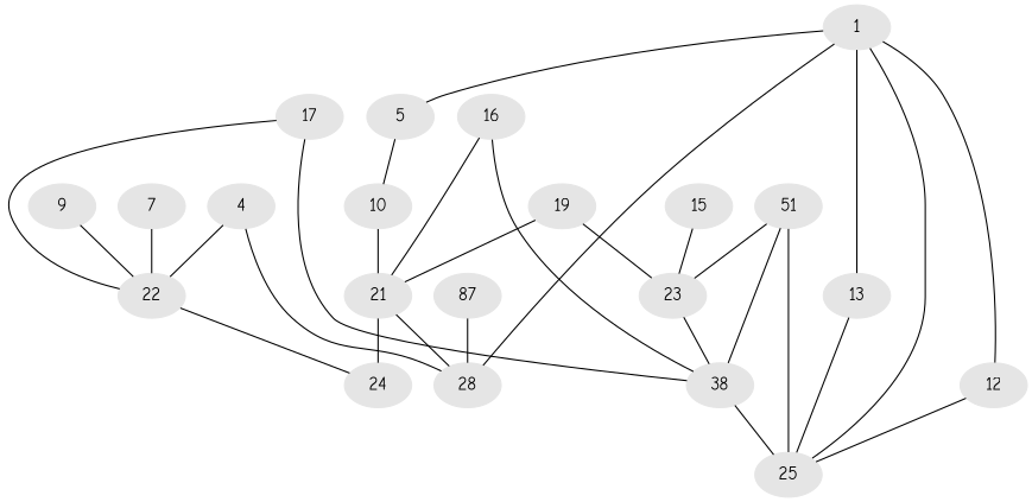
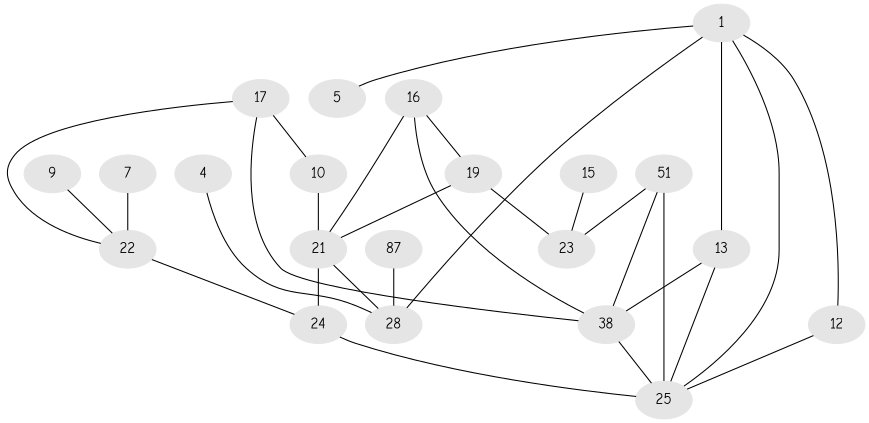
  graph {
    fontname="Comic Neue"
    node [color=gray90 fontname="Comic Neue" style=filled]
    edge [fontname="Comic Neue" weight=1.0]
    1
    5
    12
    13
    28
    25
    10
    n8 [label=38]
    4
    22
    24
    21
    7
    9
    19
    23
    n17 [label=51]
    16
    15
    17
    n21 [label=87]
    1 -- 5
    1 -- 12
    1 -- 13
    1 -- 28
    1 -- 25
-   5 -- 10
+   17 -- 10
    12 -- 25
    13 -- 25
-   23 -- n8
+   13 -- n8
    10 -- 21 [weight=2.0]
    n8 -- 25 [weight=2.0]
    4 -- 28
-   4 -- 22
    22 -- 24
+   24 -- 25 [weight=2.0]
    21 -- 28
    21 -- 24
    7 -- 22
    9 -- 22
    19 -- 21
    19 -- 23
    n17 -- 25 [weight=2.0]
    n17 -- n8
    n17 -- 23
    16 -- n8
    16 -- 21 [weight=2.0]
+   16 -- 19
    15 -- 23
    17 -- n8
    17 -- 22
    n21 -- 28
  }
